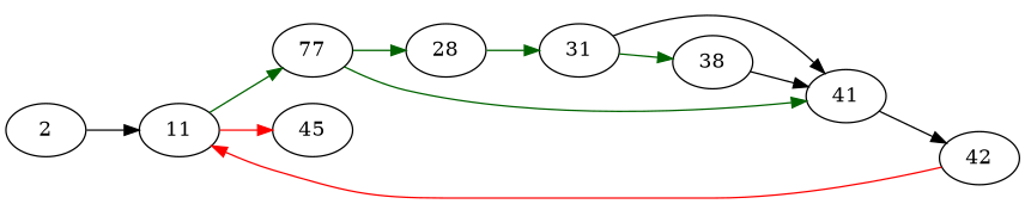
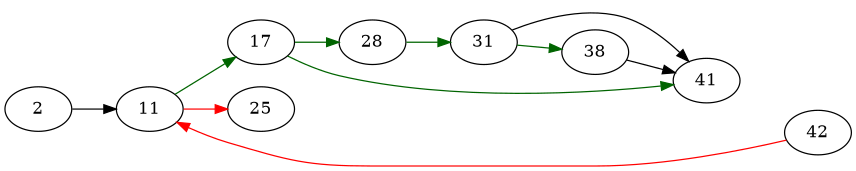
  strict digraph {
    rankdir=LR
    edge [color=darkgreen]
    2 [entry=true]
    11
-   17 [label=77]
-   45
+   17
+   45 [label=25]
    28
    41
    31
    42
    38
    2 -> 11 [color=""]
    11 -> 17 [cond=true]
    11 -> 45 [color=red cond=false]
    17 -> 28 [cond=true]
    17 -> 41 [cond=false]
    28 -> 31 [cond=true]
-   41 -> 42 [color=""]
    31 -> 41 [color=black cond=false]
    31 -> 38 [cond=true]
    42 -> 11 [color=red]
    38 -> 41 [color=""]
  }
